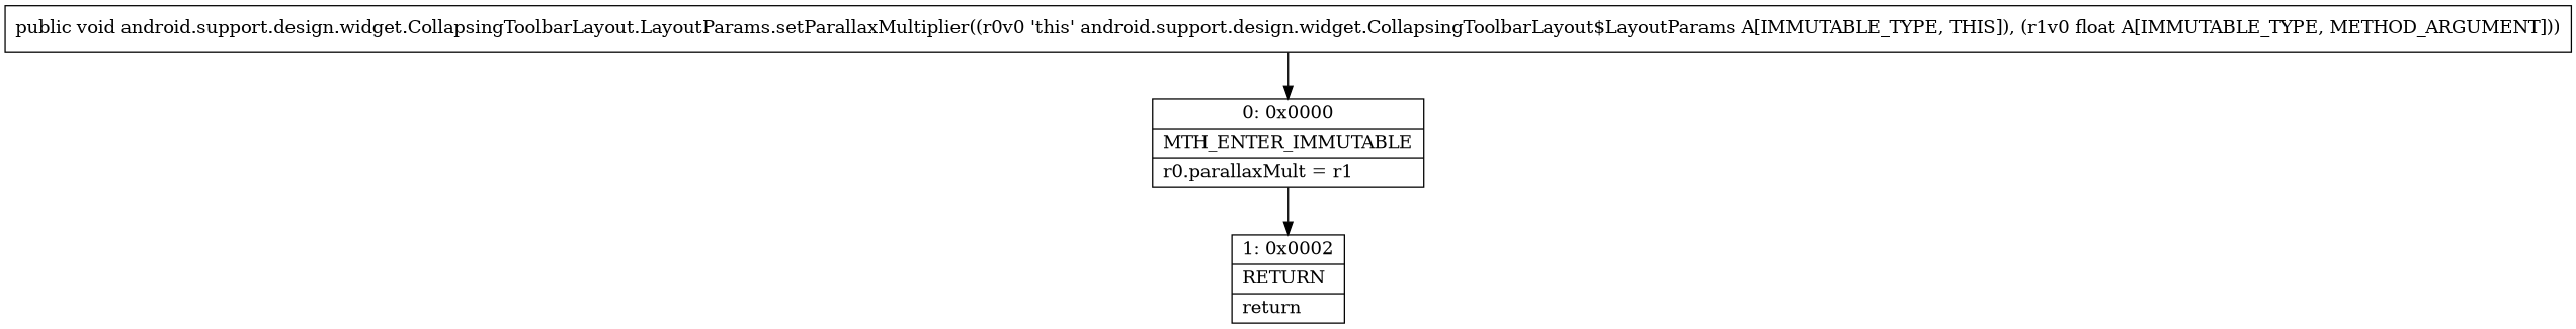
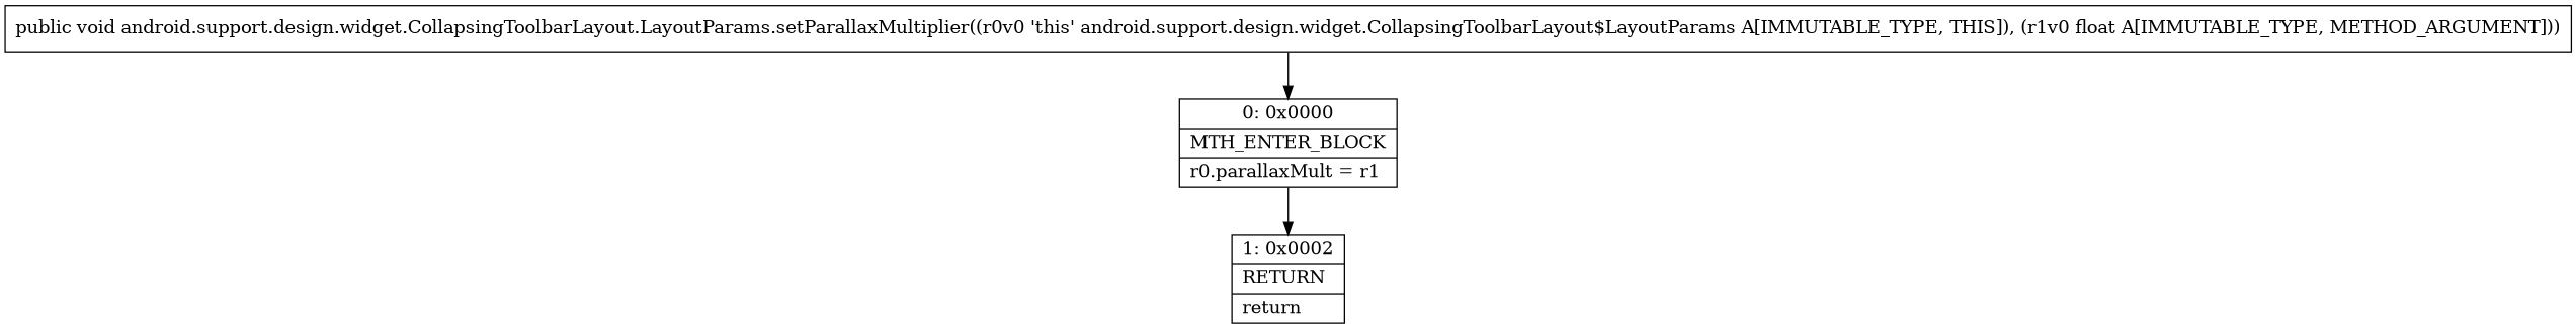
  digraph {
    node [shape=record]
-   n1 [label="{0\:\ 0x0000|MTH_ENTER_IMMUTABLE\l|r0.parallaxMult = r1\l}"]
+   n1 [label="{0\:\ 0x0000|MTH_ENTER_BLOCK\l|r0.parallaxMult = r1\l}"]
    n2 [label="{1\:\ 0x0002|RETURN\l|return\l}"]
    n3 [label="{public void android.support.design.widget.CollapsingToolbarLayout.LayoutParams.setParallaxMultiplier((r0v0 'this' android.support.design.widget.CollapsingToolbarLayout$LayoutParams A[IMMUTABLE_TYPE, THIS]), (r1v0 float A[IMMUTABLE_TYPE, METHOD_ARGUMENT])) }"]
    n1 -> n2
    n3 -> n1
  }
